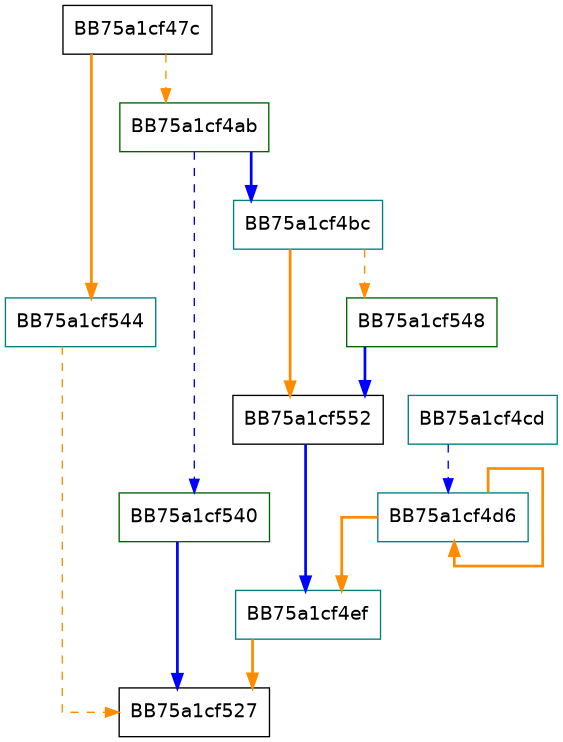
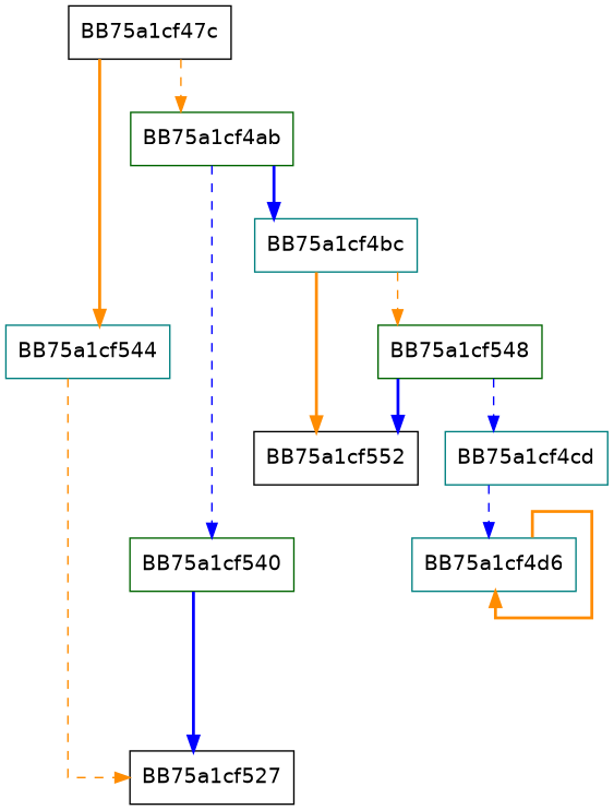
  digraph {
    fontname="DejaVu Sans"
    splines=ortho
    node [color=teal fontname="DejaVu Sans" shape=box]
    edge [color=darkorange fontname="DejaVu Sans" style=bold]
    BB75a1cf47c [color=black]
    BB75a1cf544
    BB75a1cf4ab [color=darkgreen]
    BB75a1cf527 [color=black]
    BB75a1cf540 [color=darkgreen]
    BB75a1cf4bc
    BB75a1cf548 [color=darkgreen]
    BB75a1cf552 [color=black]
    BB75a1cf4cd
    BB75a1cf4d6
-   BB75a1cf4ef
    BB75a1cf47c -> BB75a1cf544
    BB75a1cf47c -> BB75a1cf4ab [style=dashed]
    BB75a1cf544 -> BB75a1cf527 [style=dashed]
    BB75a1cf4ab -> BB75a1cf540 [color=blue style=dashed]
    BB75a1cf4ab -> BB75a1cf4bc [color=blue]
    BB75a1cf540 -> BB75a1cf527 [color=blue]
    BB75a1cf4bc -> BB75a1cf548 [style=dashed]
    BB75a1cf4bc -> BB75a1cf552
    BB75a1cf548 -> BB75a1cf552 [color=blue]
-   BB75a1cf552 -> BB75a1cf4ef [color=blue]
+   BB75a1cf548 -> BB75a1cf4cd [color=blue style=dashed]
    BB75a1cf4cd -> BB75a1cf4d6 [color=blue style=dashed]
    BB75a1cf4d6 -> BB75a1cf4d6
-   BB75a1cf4d6 -> BB75a1cf4ef
-   BB75a1cf4ef -> BB75a1cf527
  }
